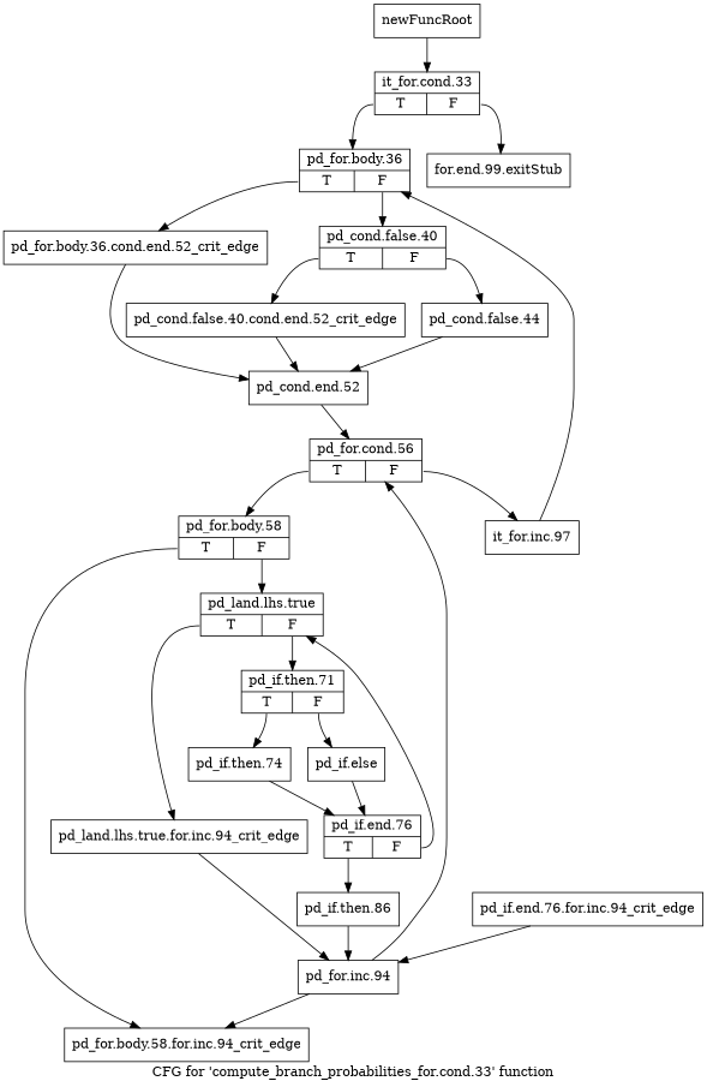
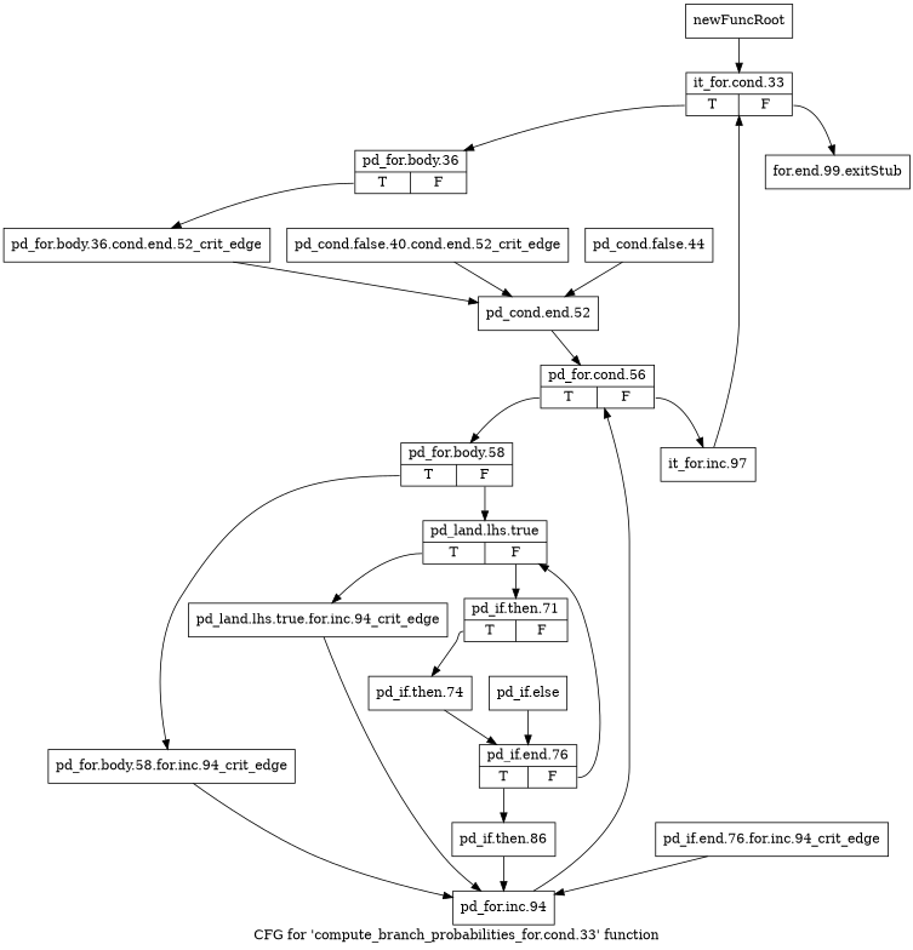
  digraph {
    label="CFG for 'compute_branch_probabilities_for.cond.33' function"
    node [shape=record]
    n1 [label="{newFuncRoot}"]
    n2 [label="{it_for.cond.33|{<s0>T|<s1>F}}"]
    n3 [label="{for.end.99.exitStub}"]
    n4 [label="{pd_for.body.36|{<s0>T|<s1>F}}"]
    n5 [label="{pd_for.body.36.cond.end.52_crit_edge}"]
-   n6 [label="{pd_cond.false.40|{<s0>T|<s1>F}}"]
    n7 [label="{pd_cond.end.52}"]
    n8 [label="{pd_cond.false.40.cond.end.52_crit_edge}"]
    n9 [label="{pd_cond.false.44}"]
    n10 [label="{pd_for.cond.56|{<s0>T|<s1>F}}"]
    n11 [label="{pd_for.body.58|{<s0>T|<s1>F}}"]
    n12 [label="{it_for.inc.97}"]
    n13 [label="{pd_for.body.58.for.inc.94_crit_edge}"]
    n14 [label="{pd_land.lhs.true|{<s0>T|<s1>F}}"]
    n15 [label="{pd_for.inc.94}"]
    n16 [label="{pd_land.lhs.true.for.inc.94_crit_edge}"]
    n17 [label="{pd_if.then.71|{<s0>T|<s1>F}}"]
    n18 [label="{pd_if.then.74}"]
    n19 [label="{pd_if.else}"]
    n20 [label="{pd_if.end.76|{<s0>T|<s1>F}}"]
    n21 [label="{pd_if.then.86}"]
    n22 [label="{pd_if.end.76.for.inc.94_crit_edge}"]
    n1 -> n2
    n2 -> n3 [tailport=s1]
    n2 -> n4 [tailport=s0]
    n4 -> n5 [tailport=s0]
-   n4 -> n6 [tailport=s1]
    n5 -> n7
-   n6 -> n8 [tailport=s0]
-   n6 -> n9 [tailport=s1]
    n7 -> n10
    n8 -> n7
    n9 -> n7
    n10 -> n11 [tailport=s0]
    n10 -> n12 [tailport=s1]
    n11 -> n13 [tailport=s0]
    n11 -> n14 [tailport=s1]
-   n12 -> n4
-   n15 -> n13
+   n12 -> n2
+   n13 -> n15
    n14 -> n16 [tailport=s0]
    n14 -> n17 [tailport=s1]
    n15 -> n10
    n16 -> n15
    n17 -> n18 [tailport=s0]
-   n17 -> n19 [tailport=s1]
    n18 -> n20
    n19 -> n20
    n20 -> n14 [tailport=s1]
    n20 -> n21 [tailport=s0]
    n21 -> n15
    n22 -> n15
  }
